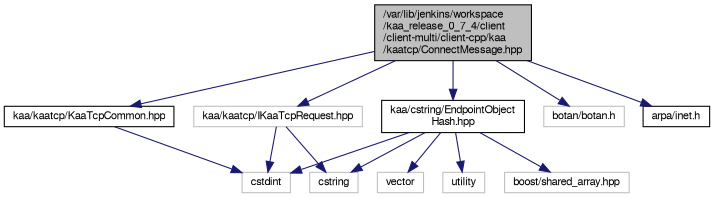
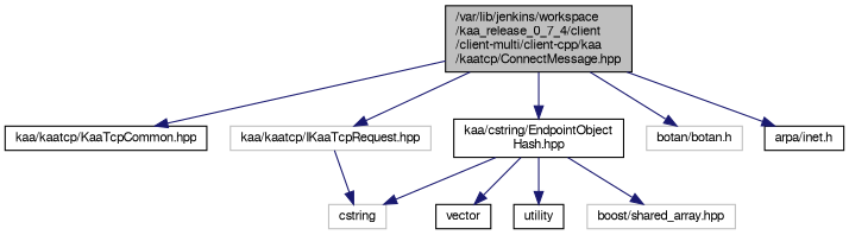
  digraph {
    node [color=grey75 fontname=FreeSans fontsize=10 shape=record]
    edge [color=midnightblue fontname=FreeSans fontsize=10 labelfontname=FreeSans labelfontsize=10 style=solid]
    n1 [color=black fillcolor=grey75 fontcolor=black height=0.2 label="/var/lib/jenkins/workspace\l/kaa_release_0_7_4/client\l/client-multi/client-cpp/kaa\l/kaatcp/ConnectMessage.hpp" style=filled width=0.4]
    n2 [color=black height=0.2 label="kaa/kaatcp/KaaTcpCommon.hpp" width=0.4]
    n3 [height=0.2 label="kaa/kaatcp/IKaaTcpRequest.hpp" width=0.4]
    n4 [color=black height=0.2 label="kaa/cstring/EndpointObject\lHash.hpp" width=0.4]
    n5 [height=0.2 label="botan/botan.h" width=0.4]
    n6 [color=black height=0.2 label="arpa/inet.h" width=0.4]
-   n7 [height=0.2 label=cstdint width=0.4]
    n8 [height=0.2 label=cstring width=0.4]
-   n9 [height=0.2 label=vector width=0.4]
-   n10 [height=0.2 label=utility width=0.4]
+   n9 [color=black height=0.2 label=vector width=0.4]
+   n10 [color=black height=0.2 label=utility width=0.4]
    n11 [height=0.2 label="boost/shared_array.hpp" width=0.4]
    n1 -> n2
    n1 -> n3
    n1 -> n4
    n1 -> n5
    n1 -> n6
-   n2 -> n7
-   n3 -> n7
    n3 -> n8
-   n4 -> n7
    n4 -> n8
    n4 -> n9
    n4 -> n10
    n4 -> n11
  }
